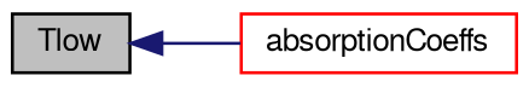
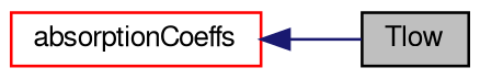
  digraph {
    rankdir=LR
    node [fontname=FreeSans fontsize=10 shape=record]
    n1 [color=black fillcolor=grey75 fontcolor=black height=0.2 label=Tlow style=filled width=0.4]
    n2 [color=red height=0.2 label=absorptionCoeffs width=0.4]
-   n1 -> n2 [color=midnightblue dir=back fontname=FreeSans fontsize=10 labelfontname=FreeSans labelfontsize=10 style=solid]
+   n2 -> n1 [color=midnightblue dir=back fontname=FreeSans fontsize=10 labelfontname=FreeSans labelfontsize=10 style=solid]
  }
